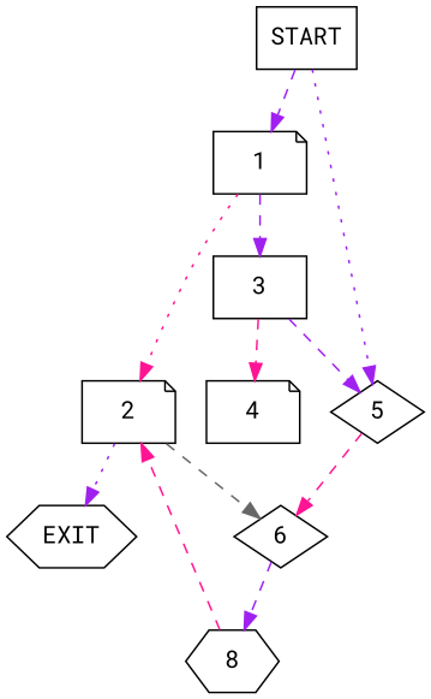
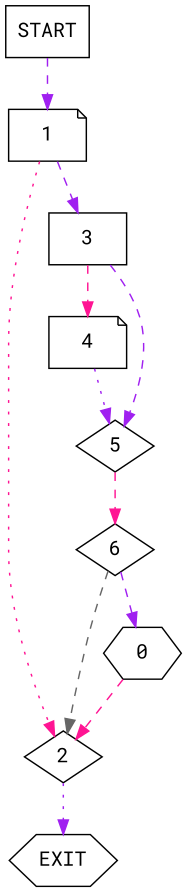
  digraph {
    fontname="Roboto Mono"
    node [fontname="Roboto Mono" shape=diamond]
    edge [color=purple fontname="Roboto Mono" style=dashed]
    n1 [label=START shape=box]
    1 [shape=note]
-   2 [shape=note]
+   2
    3 [shape=box]
    n5 [label=EXIT shape=hexagon]
    4 [shape=note]
    5
    6
-   8 [shape=hexagon]
+   8 [shape=hexagon label=0]
    n1 -> 1
    1 -> 2 [color=deeppink style=dotted]
    1 -> 3
    2 -> n5 [style=dotted]
    3 -> 4 [color=deeppink]
    3 -> 5
-   n1 -> 5 [style=dotted]
+   4 -> 5 [style=dotted]
    5 -> 6 [color=deeppink]
-   2 -> 6 [color=gray40]
+   6 -> 2 [color=gray40]
    6 -> 8
    8 -> 2 [color=deeppink]
  }
